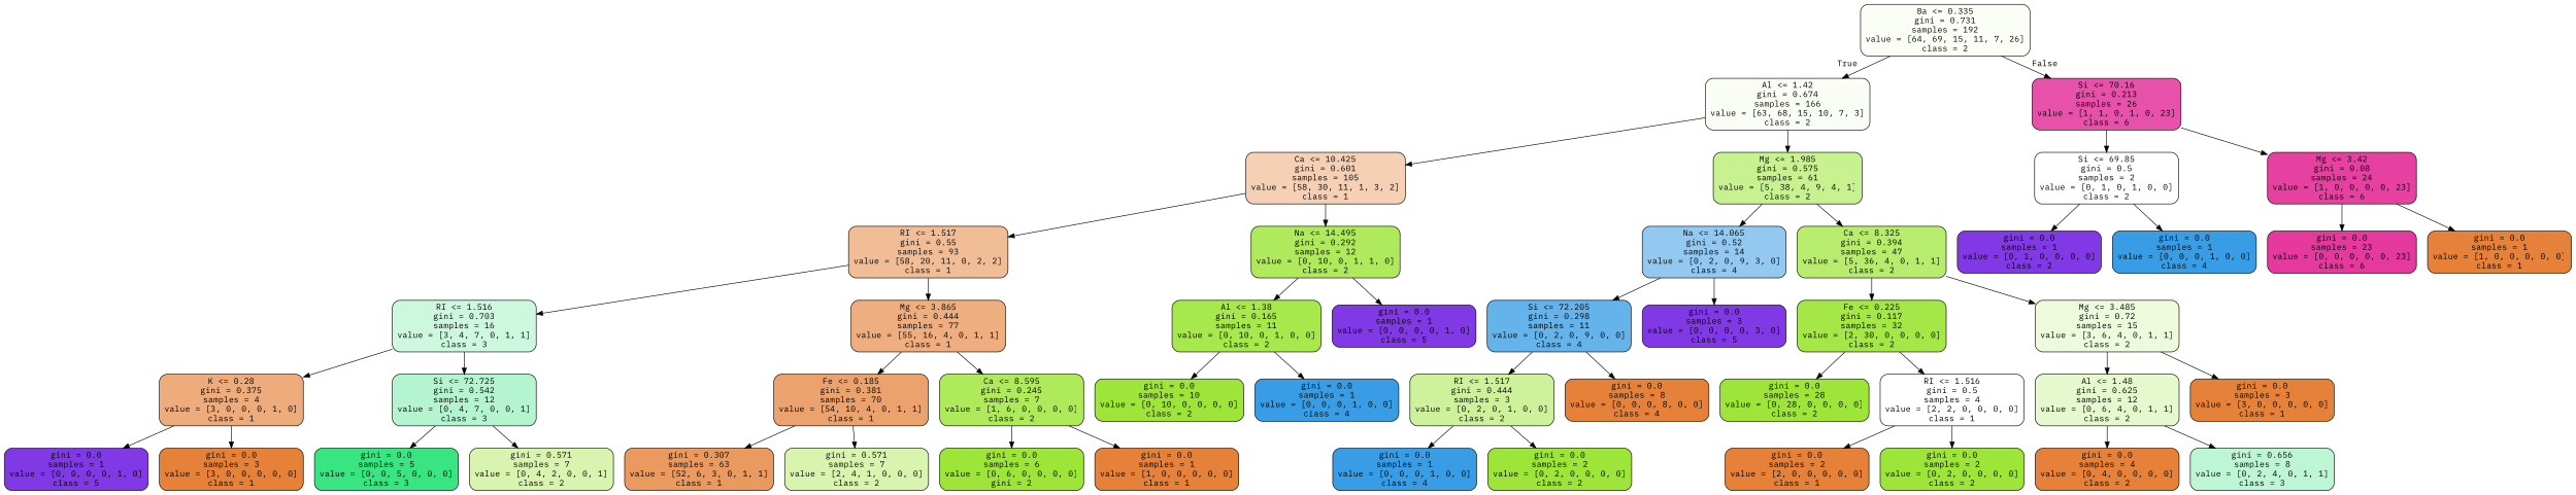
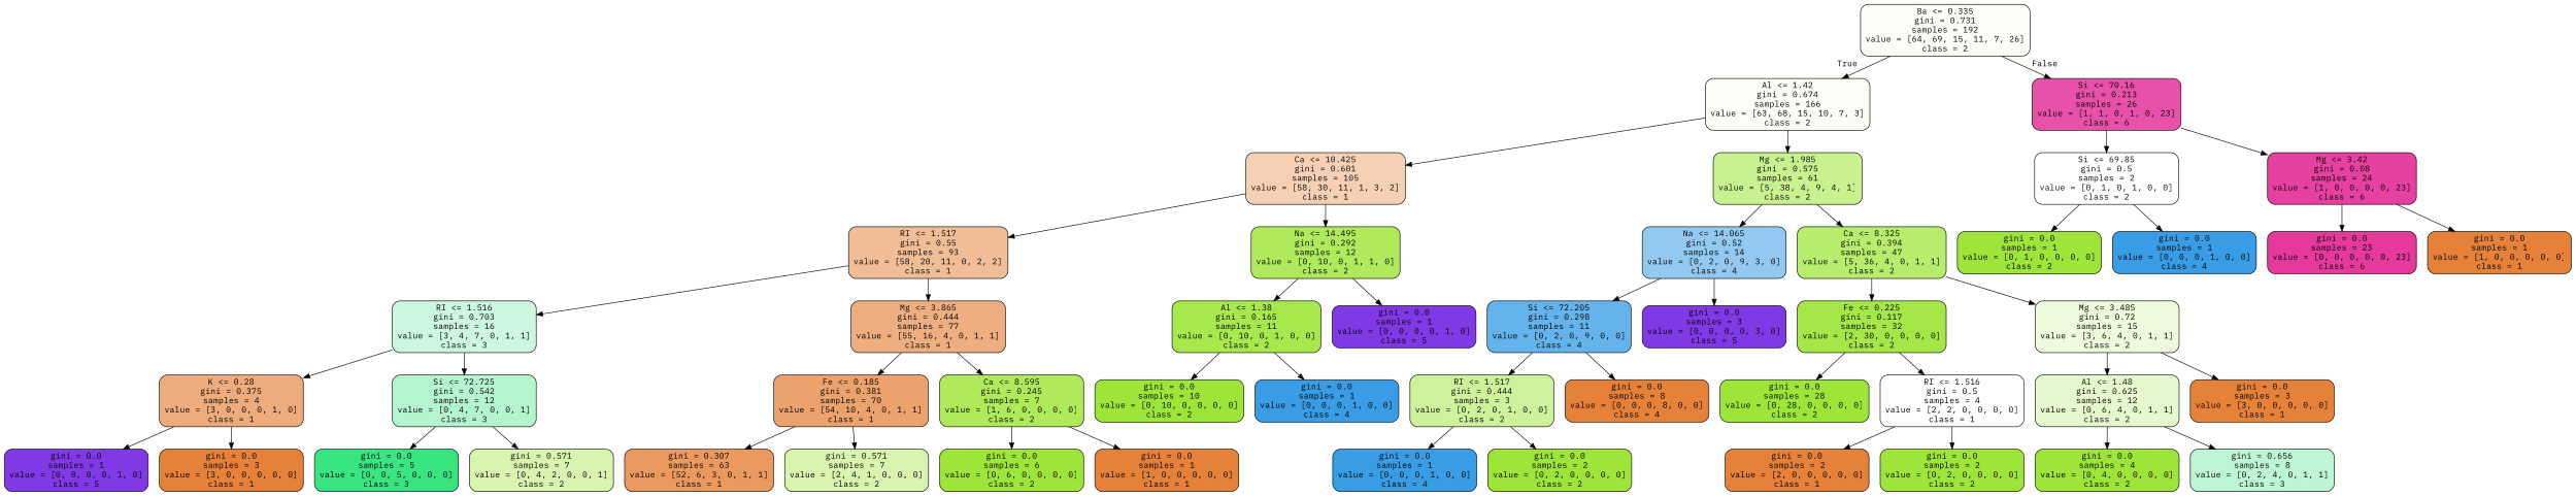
  digraph {
    fontname="IBM Plex Mono"
    node [color=black fillcolor="#9de539ff" fontname="IBM Plex Mono" shape=box style="filled, rounded"]
    edge [fontname="IBM Plex Mono"]
    n1 [fillcolor="#9de5390a" label="Ba <= 0.335\ngini = 0.731\nsamples = 192\nvalue = [64, 69, 15, 11, 7, 26]\nclass = 2"]
    n2 [fillcolor="#9de5390c" label="Al <= 1.42\ngini = 0.674\nsamples = 166\nvalue = [63, 68, 15, 10, 7, 3]\nclass = 2"]
    n3 [fillcolor="#e5399de0" label="Si <= 70.16\ngini = 0.213\nsamples = 26\nvalue = [1, 1, 0, 1, 0, 23]\nclass = 6"]
    n4 [fillcolor="#e581395f" label="Ca <= 10.425\ngini = 0.601\nsamples = 105\nvalue = [58, 30, 11, 1, 3, 2]\nclass = 1"]
    n5 [fillcolor="#9de5398e" label="Mg <= 1.985\ngini = 0.575\nsamples = 61\nvalue = [5, 38, 4, 9, 4, 1]\nclass = 2"]
    n6 [fillcolor="#9de53900" label="Si <= 69.85\ngini = 0.5\nsamples = 2\nvalue = [0, 1, 0, 1, 0, 0]\nclass = 2"]
    n7 [fillcolor="#e5399df4" label="Mg <= 3.42\ngini = 0.08\nsamples = 24\nvalue = [1, 0, 0, 0, 0, 23]\nclass = 6"]
    n8 [fillcolor="#e5813985" label="RI <= 1.517\ngini = 0.55\nsamples = 93\nvalue = [58, 20, 11, 0, 2, 2]\nclass = 1"]
    n9 [fillcolor="#9de539d1" label="Na <= 14.495\ngini = 0.292\nsamples = 12\nvalue = [0, 10, 0, 1, 1, 0]\nclass = 2"]
    n10 [fillcolor="#399de58b" label="Na <= 14.065\ngini = 0.52\nsamples = 14\nvalue = [0, 2, 0, 9, 3, 0]\nclass = 4"]
    n11 [fillcolor="#9de539bc" label="Ca <= 8.325\ngini = 0.394\nsamples = 47\nvalue = [5, 36, 4, 0, 1, 1]\nclass = 2"]
    n12 [fillcolor="#39e58140" label="RI <= 1.516\ngini = 0.703\nsamples = 16\nvalue = [3, 4, 7, 0, 1, 1]\nclass = 3"]
    n13 [fillcolor="#e58139a3" label="Mg <= 3.865\ngini = 0.444\nsamples = 77\nvalue = [55, 16, 4, 0, 1, 1]\nclass = 1"]
    n14 [fillcolor="#9de539e6" label="Al <= 1.38\ngini = 0.165\nsamples = 11\nvalue = [0, 10, 0, 1, 0, 0]\nclass = 2"]
    n15 [fillcolor="#8139e5ff" label="gini = 0.0\nsamples = 1\nvalue = [0, 0, 0, 0, 1, 0]\nclass = 5"]
    n16 [fillcolor="#e58139aa" label="K <= 0.28\ngini = 0.375\nsamples = 4\nvalue = [3, 0, 0, 0, 1, 0]\nclass = 1"]
    n17 [fillcolor="#39e58160" label="Si <= 72.725\ngini = 0.542\nsamples = 12\nvalue = [0, 4, 7, 0, 0, 1]\nclass = 3"]
    n18 [fillcolor="#e58139bb" label="Fe <= 0.185\ngini = 0.381\nsamples = 70\nvalue = [54, 10, 4, 0, 1, 1]\nclass = 1"]
    n19 [fillcolor="#9de539d4" label="Ca <= 8.595\ngini = 0.245\nsamples = 7\nvalue = [1, 6, 0, 0, 0, 0]\nclass = 2"]
    n20 [fillcolor="#8139e5ff" label="gini = 0.0\nsamples = 1\nvalue = [0, 0, 0, 0, 1, 0]\nclass = 5"]
    n21 [fillcolor="#e58139ff" label="gini = 0.0\nsamples = 3\nvalue = [3, 0, 0, 0, 0, 0]\nclass = 1"]
    n22 [fillcolor="#39e581ff" label="gini = 0.0\nsamples = 5\nvalue = [0, 0, 5, 0, 0, 0]\nclass = 3"]
    n23 [fillcolor="#9de53966" label="gini = 0.571\nsamples = 7\nvalue = [0, 4, 2, 0, 0, 1]\nclass = 2"]
    n24 [fillcolor="#e58139ce" label="gini = 0.307\nsamples = 63\nvalue = [52, 6, 3, 0, 1, 1]\nclass = 1"]
    n25 [fillcolor="#9de53966" label="gini = 0.571\nsamples = 7\nvalue = [2, 4, 1, 0, 0, 0]\nclass = 2"]
-   n26 [label="gini = 0.0\nsamples = 6\nvalue = [0, 6, 0, 0, 0, 0]\ngini = 2"]
+   n26 [label="gini = 0.0\nsamples = 6\nvalue = [0, 6, 0, 0, 0, 0]\nclass = 2"]
    n27 [fillcolor="#e58139ff" label="gini = 0.0\nsamples = 1\nvalue = [1, 0, 0, 0, 0, 0]\nclass = 1"]
    n28 [label="gini = 0.0\nsamples = 10\nvalue = [0, 10, 0, 0, 0, 0]\nclass = 2"]
    n29 [fillcolor="#399de5ff" label="gini = 0.0\nsamples = 1\nvalue = [0, 0, 0, 1, 0, 0]\nclass = 4"]
    n30 [fillcolor="#399de5c6" label="Si <= 72.205\ngini = 0.298\nsamples = 11\nvalue = [0, 2, 0, 9, 0, 0]\nclass = 4"]
    n31 [fillcolor="#8139e5ff" label="gini = 0.0\nsamples = 3\nvalue = [0, 0, 0, 0, 3, 0]\nclass = 5"]
    n32 [fillcolor="#9de539ee" label="Fe <= 0.225\ngini = 0.117\nsamples = 32\nvalue = [2, 30, 0, 0, 0, 0]\nclass = 2"]
    n33 [fillcolor="#9de5392e" label="Mg <= 3.485\ngini = 0.72\nsamples = 15\nvalue = [3, 6, 4, 0, 1, 1]\nclass = 2"]
    n34 [fillcolor="#9de5397f" label="RI <= 1.517\ngini = 0.444\nsamples = 3\nvalue = [0, 2, 0, 1, 0, 0]\nclass = 2"]
    n35 [fillcolor="#e58139ff" label="gini = 0.0\nsamples = 8\nvalue = [0, 0, 0, 8, 0, 0]\nclass = 4"]
    n36 [fillcolor="#399de5ff" label="gini = 0.0\nsamples = 1\nvalue = [0, 0, 0, 1, 0, 0]\nclass = 4"]
    n37 [label="gini = 0.0\nsamples = 2\nvalue = [0, 2, 0, 0, 0, 0]\nclass = 2"]
    n38 [label="gini = 0.0\nsamples = 28\nvalue = [0, 28, 0, 0, 0, 0]\nclass = 2"]
    n39 [fillcolor="#e5813900" label="RI <= 1.516\ngini = 0.5\nsamples = 4\nvalue = [2, 2, 0, 0, 0, 0]\nclass = 1"]
    n40 [fillcolor="#9de53940" label="Al <= 1.48\ngini = 0.625\nsamples = 12\nvalue = [0, 6, 4, 0, 1, 1]\nclass = 2"]
    n41 [fillcolor="#e58139ff" label="gini = 0.0\nsamples = 3\nvalue = [3, 0, 0, 0, 0, 0]\nclass = 1"]
    n42 [fillcolor="#e58139ff" label="gini = 0.0\nsamples = 2\nvalue = [2, 0, 0, 0, 0, 0]\nclass = 1"]
    n43 [label="gini = 0.0\nsamples = 2\nvalue = [0, 2, 0, 0, 0, 0]\nclass = 2"]
-   n44 [fillcolor="#e58139ff" label="gini = 0.0\nsamples = 4\nvalue = [0, 4, 0, 0, 0, 0]\nclass = 2"]
+   n44 [label="gini = 0.0\nsamples = 4\nvalue = [0, 4, 0, 0, 0, 0]\nclass = 2"]
    n45 [fillcolor="#39e58155" label="gini = 0.656\nsamples = 8\nvalue = [0, 2, 4, 0, 1, 1]\nclass = 3"]
-   n46 [fillcolor="#8139e5ff" label="gini = 0.0\nsamples = 1\nvalue = [0, 1, 0, 0, 0, 0]\nclass = 2"]
+   n46 [label="gini = 0.0\nsamples = 1\nvalue = [0, 1, 0, 0, 0, 0]\nclass = 2"]
    n47 [fillcolor="#399de5ff" label="gini = 0.0\nsamples = 1\nvalue = [0, 0, 0, 1, 0, 0]\nclass = 4"]
    n48 [fillcolor="#e5399dff" label="gini = 0.0\nsamples = 23\nvalue = [0, 0, 0, 0, 0, 23]\nclass = 6"]
    n49 [fillcolor="#e58139ff" label="gini = 0.0\nsamples = 1\nvalue = [1, 0, 0, 0, 0, 0]\nclass = 1"]
    n1 -> n2 [headlabel=True labelangle=45 labeldistance=2.5]
    n1 -> n3 [headlabel=False labelangle=-45 labeldistance=2.5]
    n2 -> n4
    n2 -> n5
    n3 -> n6
    n3 -> n7
    n4 -> n8
    n4 -> n9
    n5 -> n10
    n5 -> n11
    n6 -> n46
    n6 -> n47
    n7 -> n48
    n7 -> n49
    n8 -> n12
    n8 -> n13
    n9 -> n14
    n9 -> n15
    n10 -> n30
    n10 -> n31
    n11 -> n32
    n11 -> n33
    n12 -> n16
    n12 -> n17
    n13 -> n18
    n13 -> n19
    n14 -> n28
    n14 -> n29
    n16 -> n20
    n16 -> n21
    n17 -> n22
    n17 -> n23
    n18 -> n24
    n18 -> n25
    n19 -> n26
    n19 -> n27
    n30 -> n34
    n30 -> n35
    n32 -> n38
    n32 -> n39
    n33 -> n40
    n33 -> n41
    n34 -> n36
    n34 -> n37
    n39 -> n42
    n39 -> n43
    n40 -> n44
    n40 -> n45
  }
